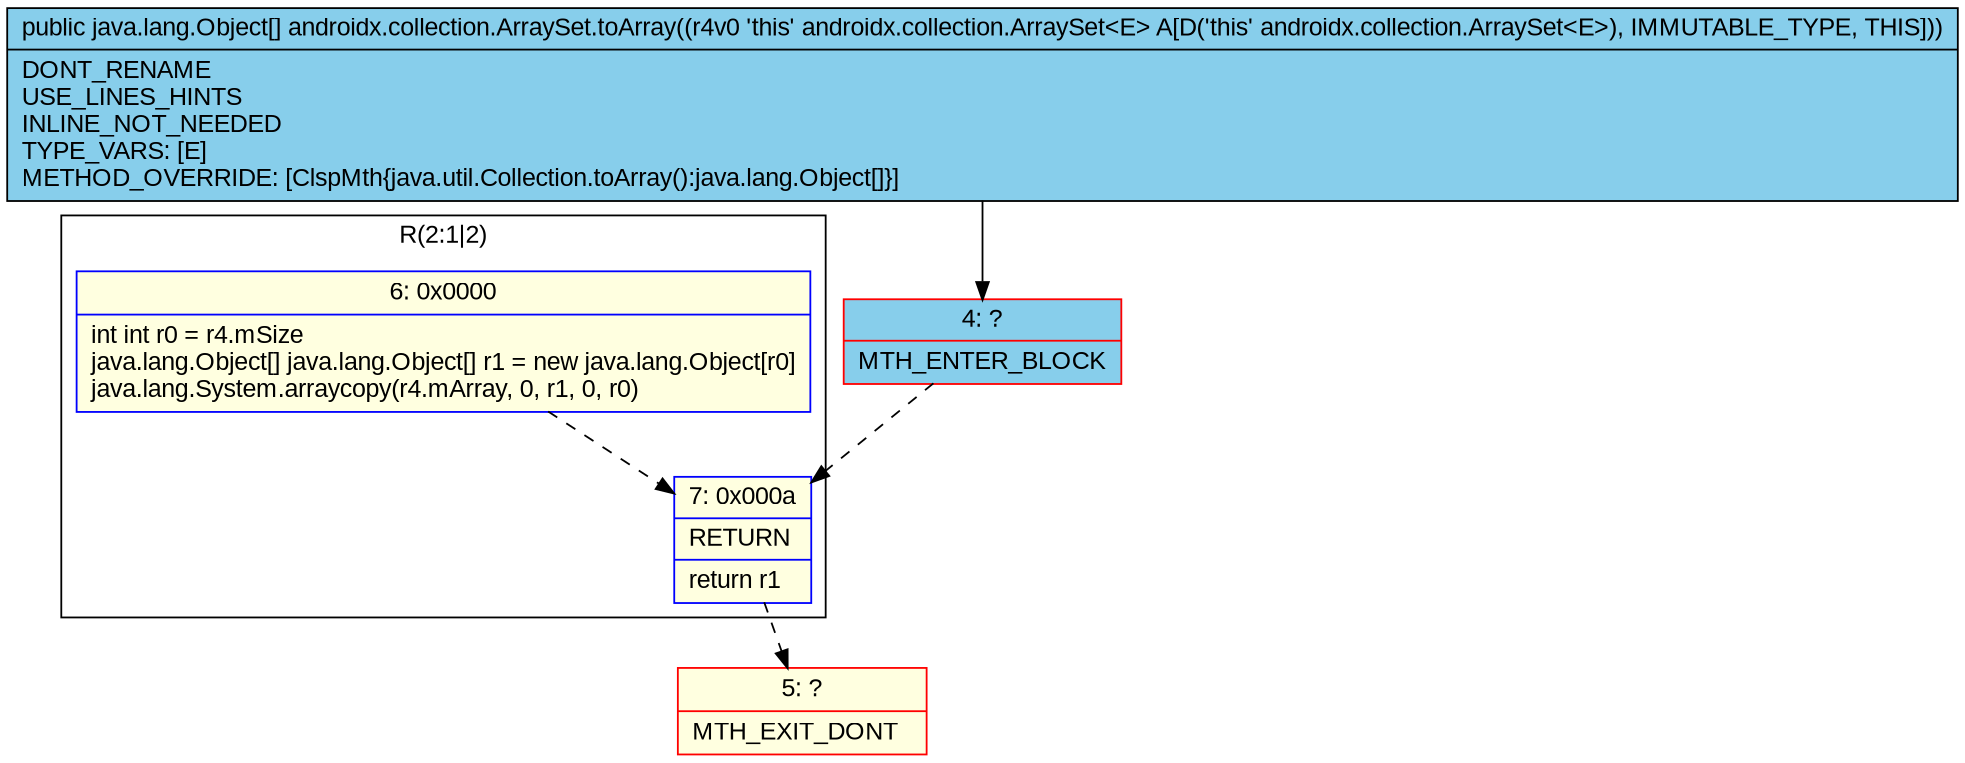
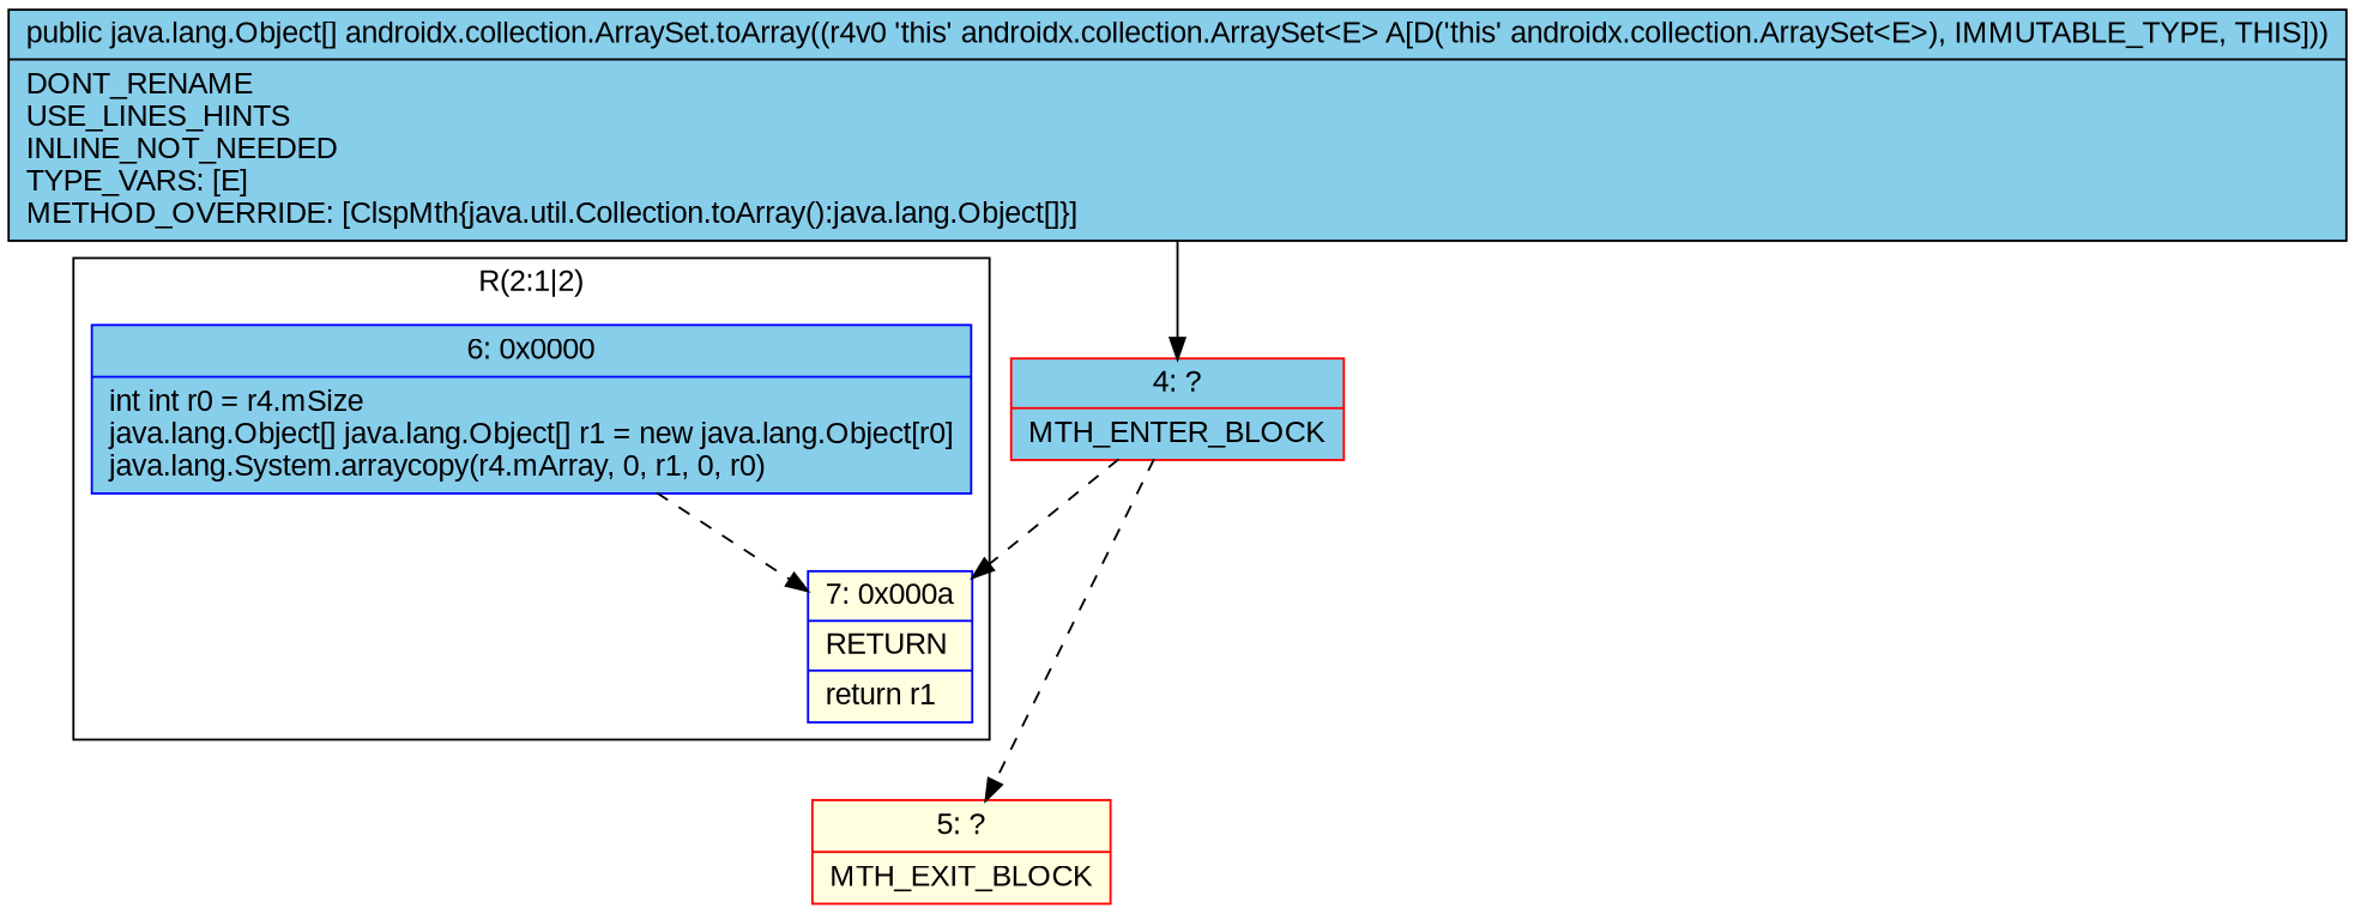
  digraph {
    fontname="Liberation Sans"
    node [color=blue fillcolor=skyblue fontname="Liberation Sans" shape=record style=filled]
    edge [fontname="Liberation Sans" style=dashed]
-   n1 [fillcolor=lightyellow label="{6\:\ 0x0000|int int r0 = r4.mSize\ljava.lang.Object[] java.lang.Object[] r1 = new java.lang.Object[r0]\ljava.lang.System.arraycopy(r4.mArray, 0, r1, 0, r0)\l}"]
+   n1 [label="{6\:\ 0x0000|int int r0 = r4.mSize\ljava.lang.Object[] java.lang.Object[] r1 = new java.lang.Object[r0]\ljava.lang.System.arraycopy(r4.mArray, 0, r1, 0, r0)\l}"]
    n2 [fillcolor=lightyellow label="{7\:\ 0x000a|RETURN\l|return r1\l}"]
-   n3 [color=red fillcolor=lightyellow label="{5\:\ ?|MTH_EXIT_DONT\l}"]
+   n3 [color=red fillcolor=lightyellow label="{5\:\ ?|MTH_EXIT_BLOCK\l}"]
    n4 [color=red label="{4\:\ ?|MTH_ENTER_BLOCK\l}"]
    n5 [label="{public java.lang.Object[] androidx.collection.ArraySet.toArray((r4v0 'this' androidx.collection.ArraySet\<E\> A[D('this' androidx.collection.ArraySet\<E\>), IMMUTABLE_TYPE, THIS]))  | DONT_RENAME\lUSE_LINES_HINTS\lINLINE_NOT_NEEDED\lTYPE_VARS: [E]\lMETHOD_OVERRIDE: [ClspMth\{java.util.Collection.toArray():java.lang.Object[]\}]\l}" color=""]
    subgraph cluster_1 {
      label="R(2:1|2)"
      n1
      n2
    }
    n1 -> n2
-   n2 -> n3
+   n4 -> n3
    n4 -> n2
    n5 -> n4 [style=solid]
  }
